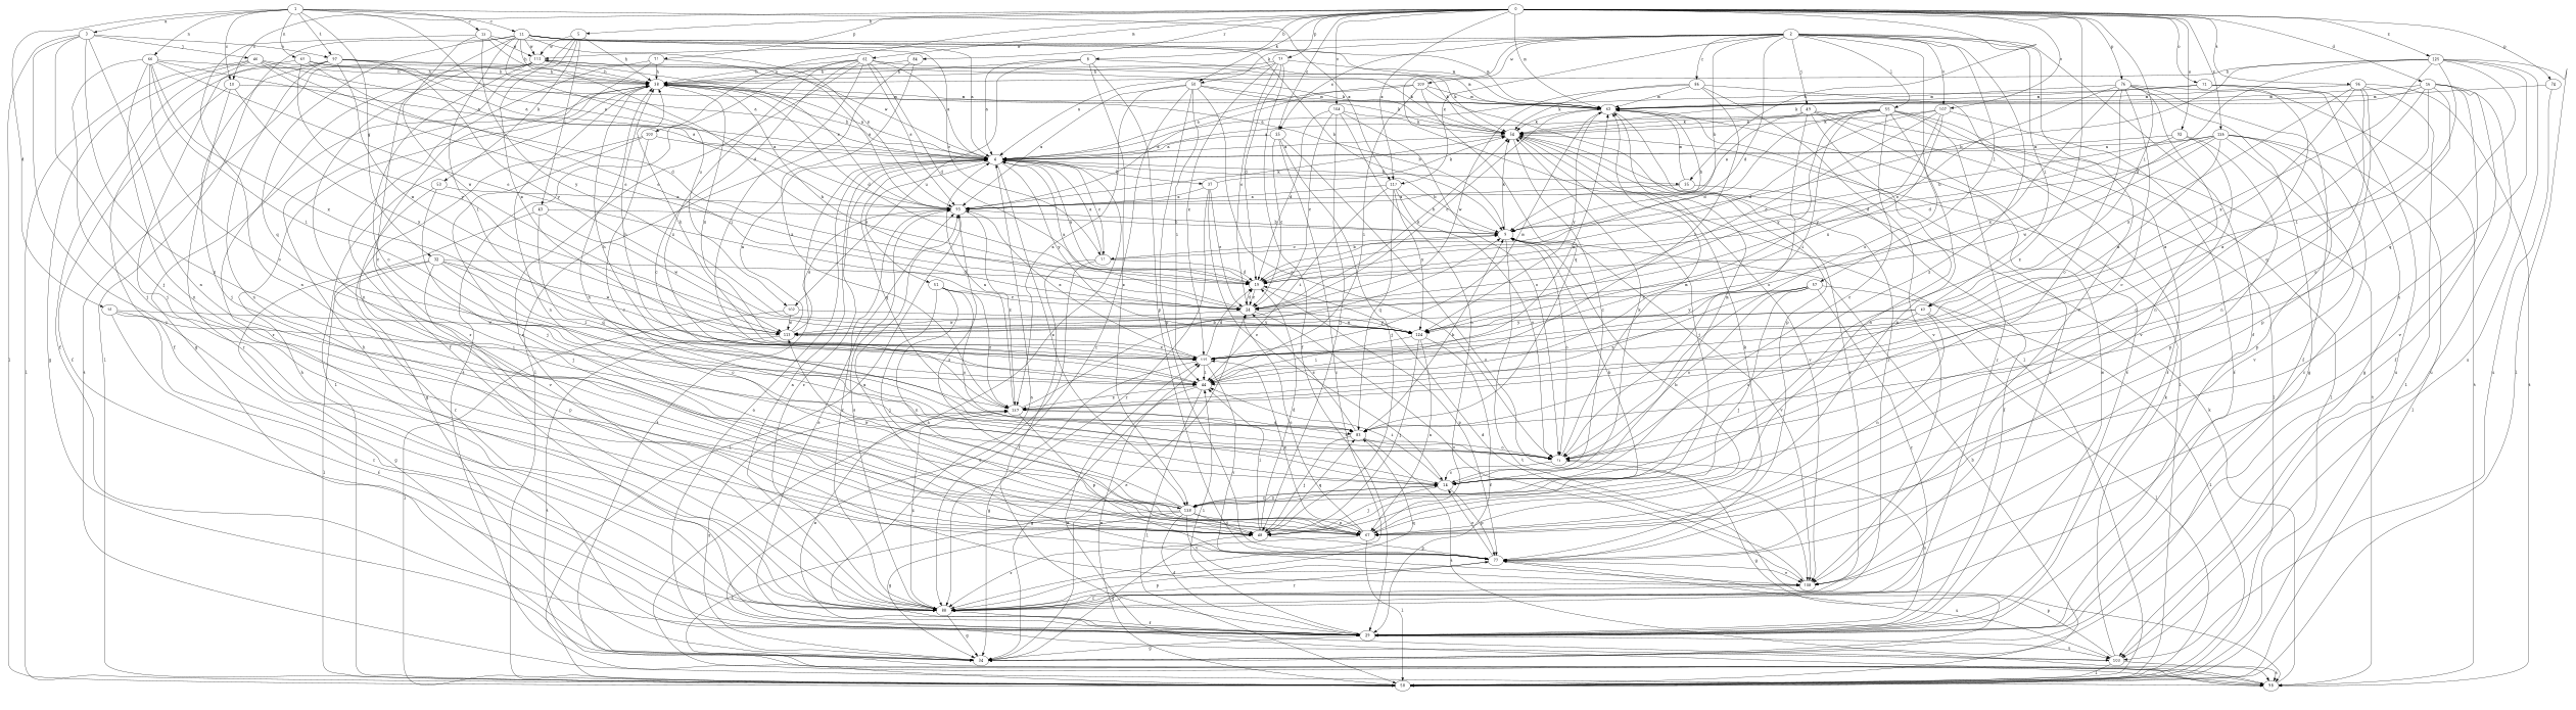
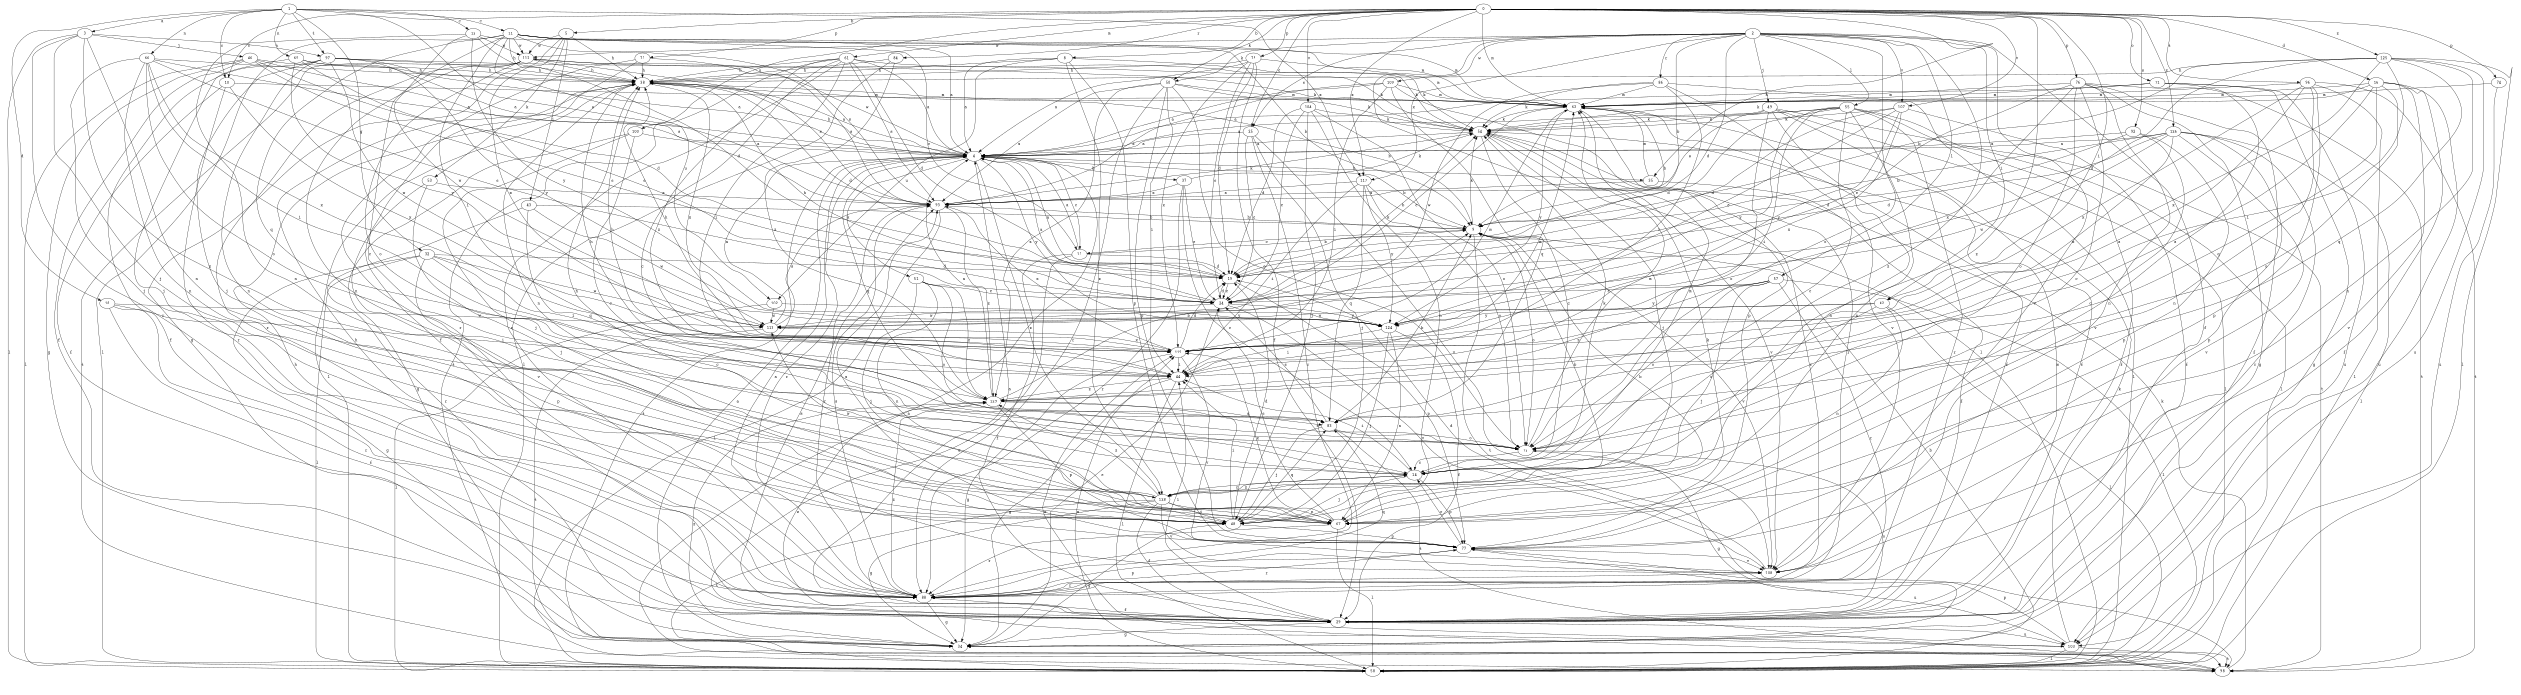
  strict digraph {
    fontname="Courier Prime"
    node [fontname="Courier Prime"]
    edge [fontname="Courier Prime"]
    0
    5
    8
    10
    16
    n6 [label=25]
    35
    42
    50
    61
    62
    71
    73
    74
    75
    76
    84
    92
    96
    100
    104
    107
    117
    125
    126
    128
    112
    38
    34
    43
    53
    119
    4
    54
    77
    102
    29
    88
    72
    108
    83
    103
    129
    48
    24
    93
    58
    67
    124
    113
    44
    19
    98
    14
    9
    1
    3
    11
    12
    18
    32
    65
    66
    97
    46
    13
    2
    n68 [label=49]
    55
    57
    86
    109
    37
    51
    0 -> 5 [label=b]
    0 -> 8 [label=b]
    0 -> 10 [label=c]
    0 -> 16 [label=d]
    0 -> n6 [label=e]
    0 -> 35 [label=h]
    0 -> 42 [label=i]
    0 -> 50 [label=k]
    0 -> 61 [label=m]
    0 -> 62 [label=m]
    0 -> 71 [label=o]
    0 -> 73 [label=p]
    0 -> 74 [label=p]
    0 -> 75 [label=p]
    0 -> 76 [label=p]
    0 -> 84 [label=r]
    0 -> 92 [label=s]
    0 -> 96 [label=t]
    0 -> 100 [label=u]
    0 -> 104 [label=v]
    0 -> 107 [label=v]
    0 -> 117 [label=x]
    0 -> 125 [label=z]
    0 -> 126 [label=z]
    0 -> 128 [label=z]
    5 -> 112 [label=w]
    5 -> 38 [label=h]
    5 -> 34 [label=g]
    5 -> 43 [label=i]
    5 -> 53 [label=k]
    5 -> 119 [label=x]
    8 -> 128 [label=z]
    8 -> 38 [label=h]
    8 -> 4 [label=a]
    8 -> 54 [label=k]
    8 -> 77 [label=p]
    8 -> 102 [label=u]
    10 -> 62 [label=m]
    10 -> 119 [label=x]
    10 -> 29 [label=f]
    10 -> 88 [label=r]
    16 -> 62 [label=m]
    16 -> 54 [label=k]
    16 -> 29 [label=f]
    16 -> 72 [label=o]
    16 -> 108 [label=v]
    16 -> 83 [label=q]
    16 -> 103 [label=u]
    16 -> 129 [label=z]
    n6 -> 4 [label=a]
    n6 -> 88 [label=r]
    n6 -> 108 [label=v]
    n6 -> 48 [label=j]
    n6 -> 24 [label=e]
    35 -> 62 [label=m]
    35 -> 29 [label=f]
    35 -> 93 [label=s]
    42 -> 72 [label=o]
    42 -> 58 [label=l]
    42 -> 67 [label=n]
    42 -> 124 [label=y]
    42 -> 113 [label=w]
    50 -> 62 [label=m]
    50 -> 54 [label=k]
    50 -> 77 [label=p]
    50 -> 88 [label=r]
    50 -> 72 [label=o]
    50 -> 129 [label=z]
    50 -> 93 [label=s]
    50 -> 44 [label=i]
    61 -> 38 [label=h]
    61 -> 4 [label=a]
    61 -> 54 [label=k]
    61 -> 88 [label=r]
    61 -> 129 [label=z]
    61 -> 93 [label=s]
    61 -> 44 [label=i]
    61 -> 19 [label=d]
    61 -> 98 [label=t]
    61 -> 14 [label=c]
    62 -> 54 [label=k]
    62 -> 29 [label=f]
    62 -> 88 [label=r]
    62 -> 24 [label=e]
    62 -> 124 [label=y]
    62 -> 9 [label=b]
    71 -> 62 [label=m]
    71 -> 34 [label=g]
    71 -> 4 [label=a]
    71 -> 103 [label=u]
    71 -> 67 [label=n]
    73 -> 38 [label=h]
    73 -> 29 [label=f]
    73 -> 88 [label=r]
    73 -> 93 [label=s]
    74 -> 62 [label=m]
    74 -> 103 [label=u]
    75 -> 62 [label=m]
    75 -> 38 [label=h]
    75 -> 119 [label=x]
    75 -> 4 [label=a]
    75 -> 29 [label=f]
    75 -> 24 [label=e]
    75 -> 19 [label=d]
    76 -> 62 [label=m]
    76 -> 34 [label=g]
    76 -> 119 [label=x]
    76 -> 29 [label=f]
    76 -> 72 [label=o]
    76 -> 108 [label=v]
    76 -> 24 [label=e]
    76 -> 98 [label=t]
    76 -> 14 [label=c]
    84 -> 38 [label=h]
    84 -> 129 [label=z]
    84 -> 58 [label=l]
    92 -> 4 [label=a]
    92 -> 77 [label=p]
    92 -> 19 [label=d]
    92 -> 14 [label=c]
    96 -> 62 [label=m]
    96 -> 119 [label=x]
    96 -> 77 [label=p]
    96 -> 129 [label=z]
    96 -> 58 [label=l]
    96 -> 67 [label=n]
    96 -> 98 [label=t]
    100 -> 34 [label=g]
    100 -> 4 [label=a]
    100 -> 48 [label=j]
    100 -> 14 [label=c]
    104 -> 54 [label=k]
    104 -> 72 [label=o]
    104 -> 48 [label=j]
    104 -> 24 [label=e]
    104 -> 67 [label=n]
    104 -> 19 [label=d]
    107 -> 119 [label=x]
    107 -> 54 [label=k]
    107 -> 29 [label=f]
    107 -> 24 [label=e]
    107 -> 124 [label=y]
    107 -> 19 [label=d]
    117 -> 72 [label=o]
    117 -> 83 [label=q]
    117 -> 93 [label=s]
    117 -> 124 [label=y]
    117 -> 44 [label=i]
    117 -> 9 [label=b]
    125 -> 38 [label=h]
    125 -> 119 [label=x]
    125 -> 83 [label=q]
    125 -> 103 [label=u]
    125 -> 58 [label=l]
    125 -> 67 [label=n]
    125 -> 44 [label=i]
    125 -> 19 [label=d]
    125 -> 9 [label=b]
    126 -> 119 [label=x]
    126 -> 4 [label=a]
    126 -> 77 [label=p]
    126 -> 88 [label=r]
    126 -> 108 [label=v]
    126 -> 58 [label=l]
    126 -> 113 [label=w]
    126 -> 19 [label=d]
    126 -> 9 [label=b]
    128 -> 38 [label=h]
    128 -> 34 [label=g]
    128 -> 29 [label=f]
    128 -> 108 [label=v]
-   128 -> 93 [label=z]
+   128 -> 129 [label=z]
    128 -> 48 [label=j]
    128 -> 67 [label=n]
    128 -> 113 [label=w]
    128 -> 98 [label=t]
    128 -> 14 [label=c]
    128 -> 9 [label=b]
    112 -> 38 [label=h]
    112 -> 54 [label=k]
    112 -> 88 [label=r]
    112 -> 72 [label=o]
    112 -> 93 [label=s]
    112 -> 67 [label=n]
    112 -> 98 [label=t]
    38 -> 62 [label=m]
    38 -> 119 [label=x]
    38 -> 4 [label=a]
    38 -> 58 [label=l]
    38 -> 67 [label=n]
    38 -> 19 [label=d]
    38 -> 9 [label=b]
    34 -> 4 [label=a]
    34 -> 129 [label=z]
    34 -> 24 [label=e]
    43 -> 88 [label=r]
    43 -> 83 [label=q]
    43 -> 113 [label=w]
    43 -> 9 [label=b]
    53 -> 108 [label=v]
    53 -> 48 [label=j]
    53 -> 93 [label=s]
    119 -> 62 [label=m]
    119 -> 38 [label=h]
    119 -> 34 [label=g]
    119 -> 108 [label=v]
    119 -> 93 [label=s]
    119 -> 44 [label=i]
    119 -> 19 [label=d]
    4 -> 35 [label=h]
    4 -> 128 [label=z]
    4 -> 112 [label=w]
    4 -> 38 [label=h]
    4 -> 88 [label=r]
    4 -> 83 [label=q]
    4 -> 124 [label=y]
    4 -> 98 [label=t]
    4 -> 9 [label=b]
    4 -> 13 [label=c]
    4 -> 37 [label=h]
    4 -> 51 [label=k]
    54 -> 4 [label=a]
    54 -> 88 [label=r]
    54 -> 108 [label=v]
    54 -> 48 [label=j]
    54 -> 14 [label=c]
    77 -> 54 [label=k]
    77 -> 88 [label=r]
    77 -> 108 [label=v]
    77 -> 103 [label=u]
    77 -> 93 [label=s]
    77 -> 14 [label=c]
    102 -> 58 [label=l]
    102 -> 124 [label=y]
    102 -> 113 [label=w]
    29 -> 62 [label=m]
    29 -> 34 [label=g]
    29 -> 4 [label=a]
    29 -> 72 [label=o]
    29 -> 103 [label=u]
    29 -> 129 [label=z]
    29 -> 93 [label=s]
    29 -> 44 [label=i]
    88 -> 38 [label=h]
    88 -> 34 [label=g]
    88 -> 4 [label=a]
    88 -> 77 [label=p]
    88 -> 29 [label=f]
    88 -> 83 [label=q]
    88 -> 129 [label=z]
    88 -> 93 [label=s]
    72 -> 62 [label=m]
    72 -> 34 [label=g]
    72 -> 14 [label=c]
    108 -> 88 [label=r]
    108 -> 19 [label=d]
    83 -> 72 [label=o]
    83 -> 48 [label=j]
    83 -> 24 [label=e]
    83 -> 98 [label=t]
    83 -> 9 [label=b]
    103 -> 38 [label=h]
    103 -> 54 [label=k]
    103 -> 77 [label=p]
    103 -> 58 [label=l]
    103 -> 98 [label=t]
    129 -> 38 [label=h]
    129 -> 4 [label=a]
    129 -> 77 [label=p]
    129 -> 72 [label=o]
    129 -> 83 [label=q]
    129 -> 9 [label=b]
    48 -> 34 [label=g]
    48 -> 77 [label=p]
    48 -> 83 [label=q]
    48 -> 44 [label=i]
    48 -> 19 [label=d]
    24 -> 38 [label=h]
    24 -> 4 [label=a]
    24 -> 54 [label=k]
    24 -> 108 [label=v]
    24 -> 124 [label=y]
    24 -> 113 [label=w]
    24 -> 19 [label=d]
    93 -> 54 [label=k]
    93 -> 88 [label=r]
    93 -> 129 [label=z]
    93 -> 58 [label=l]
    93 -> 9 [label=b]
    58 -> 119 [label=x]
    58 -> 4 [label=a]
    58 -> 9 [label=b]
    67 -> 119 [label=x]
    67 -> 88 [label=r]
    67 -> 24 [label=e]
    67 -> 58 [label=l]
    67 -> 9 [label=b]
    124 -> 29 [label=f]
    124 -> 48 [label=j]
    124 -> 67 [label=n]
    124 -> 44 [label=i]
    113 -> 119 [label=x]
    113 -> 4 [label=a]
    113 -> 93 [label=s]
    113 -> 98 [label=t]
    44 -> 62 [label=m]
    44 -> 38 [label=h]
    44 -> 34 [label=g]
    44 -> 129 [label=z]
    44 -> 58 [label=l]
    19 -> 4 [label=a]
    19 -> 77 [label=p]
    19 -> 24 [label=e]
    98 -> 119 [label=x]
    98 -> 54 [label=k]
    14 -> 62 [label=m]
    14 -> 128 [label=z]
    14 -> 54 [label=k]
    14 -> 77 [label=p]
    14 -> 48 [label=j]
    14 -> 44 [label=i]
    9 -> 54 [label=k]
    9 -> 72 [label=o]
    9 -> 108 [label=v]
    9 -> 98 [label=t]
    9 -> 13 [label=c]
    1 -> 10 [label=c]
    1 -> 117 [label=x]
    1 -> 93 [label=s]
    1 -> 3 [label=a]
    1 -> 11 [label=c]
    1 -> 12 [label=c]
    1 -> 18 [label=d]
    1 -> 32 [label=g]
    1 -> 65 [label=n]
    1 -> 66 [label=n]
    1 -> 97 [label=t]
    3 -> 128 [label=z]
    3 -> 88 [label=r]
    3 -> 48 [label=j]
    3 -> 58 [label=l]
    3 -> 67 [label=n]
    3 -> 97 [label=t]
    3 -> 46 [label=j]
    11 -> 62 [label=m]
    11 -> 112 [label=w]
    11 -> 4 [label=a]
    11 -> 102 [label=u]
    11 -> 83 [label=q]
    11 -> 93 [label=s]
    11 -> 58 [label=l]
    11 -> 44 [label=i]
    11 -> 19 [label=d]
    11 -> 14 [label=c]
    11 -> 9 [label=b]
    11 -> 13 [label=c]
    12 -> 62 [label=m]
    12 -> 112 [label=w]
    12 -> 38 [label=h]
    12 -> 67 [label=n]
    12 -> 124 [label=y]
    12 -> 113 [label=w]
    18 -> 29 [label=f]
    18 -> 88 [label=r]
    18 -> 113 [label=w]
    18 -> 44 [label=i]
    32 -> 34 [label=g]
    32 -> 77 [label=p]
    32 -> 58 [label=l]
    32 -> 113 [label=w]
    32 -> 44 [label=i]
    32 -> 19 [label=d]
    32 -> 14 [label=c]
    65 -> 38 [label=h]
    65 -> 4 [label=a]
    65 -> 48 [label=j]
    65 -> 24 [label=e]
    65 -> 124 [label=y]
    66 -> 38 [label=h]
    66 -> 119 [label=x]
    66 -> 4 [label=a]
    66 -> 72 [label=o]
    66 -> 48 [label=j]
    66 -> 24 [label=e]
    66 -> 67 [label=n]
    66 -> 44 [label=i]
    97 -> 38 [label=h]
    97 -> 4 [label=a]
    97 -> 54 [label=k]
    97 -> 29 [label=f]
    97 -> 48 [label=j]
    97 -> 67 [label=n]
    97 -> 124 [label=y]
    97 -> 113 [label=w]
    46 -> 38 [label=h]
    46 -> 34 [label=g]
    46 -> 29 [label=f]
    46 -> 24 [label=e]
    46 -> 93 [label=s]
    46 -> 58 [label=l]
    46 -> 19 [label=d]
    13 -> 4 [label=a]
    13 -> 29 [label=f]
    13 -> 103 [label=u]
    13 -> 19 [label=d]
    13 -> 9 [label=b]
    2 -> n6 [label=e]
    2 -> 42 [label=i]
    2 -> 50 [label=k]
    2 -> 107 [label=v]
    2 -> 117 [label=x]
    2 -> 128 [label=z]
    2 -> 112 [label=w]
    2 -> 29 [label=f]
    2 -> 72 [label=o]
    2 -> 108 [label=v]
    2 -> 58 [label=l]
    2 -> 19 [label=d]
    2 -> 9 [label=b]
    2 -> n68 [label=j]
    2 -> 55 [label=l]
    2 -> 57 [label=l]
    2 -> 86 [label=r]
    2 -> 109 [label=w]
    n68 -> 54 [label=k]
    n68 -> 29 [label=f]
    n68 -> 72 [label=o]
    n68 -> 93 [label=s]
    n68 -> 58 [label=l]
    n68 -> 67 [label=n]
    n68 -> 98 [label=t]
    55 -> 4 [label=a]
    55 -> 54 [label=k]
    55 -> 29 [label=f]
    55 -> 88 [label=r]
    55 -> 58 [label=l]
    55 -> 67 [label=n]
    55 -> 124 [label=y]
    55 -> 44 [label=i]
    55 -> 19 [label=d]
    55 -> 14 [label=c]
    57 -> 88 [label=r]
    57 -> 72 [label=o]
    57 -> 129 [label=z]
    57 -> 48 [label=j]
    57 -> 24 [label=e]
    57 -> 58 [label=l]
    57 -> 124 [label=y]
    86 -> 62 [label=m]
    86 -> 54 [label=k]
    86 -> 108 [label=v]
    86 -> 58 [label=l]
    86 -> 113 [label=w]
    86 -> 44 [label=i]
    109 -> 62 [label=m]
    109 -> 4 [label=a]
    109 -> 77 [label=p]
    109 -> 83 [label=q]
    109 -> 93 [label=s]
    109 -> 44 [label=i]
    37 -> 54 [label=k]
    37 -> 88 [label=r]
    37 -> 24 [label=e]
    37 -> 93 [label=s]
    37 -> 14 [label=c]
    51 -> 72 [label=o]
    51 -> 129 [label=z]
    51 -> 48 [label=j]
    51 -> 24 [label=e]
    51 -> 67 [label=n]
  }
